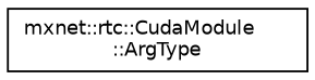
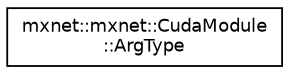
  digraph {
    rankdir=LR
-   n1 [color=black fillcolor=white fontname=Helvetica fontsize=10 height=0.2 label="mxnet::rtc::CudaModule\l::ArgType" shape=record style=filled width=0.4]
+   n1 [color=black fillcolor=white fontname=Helvetica fontsize=10 height=0.2 label="mxnet::mxnet::CudaModule\l::ArgType" shape=record style=filled width=0.4]
  }
